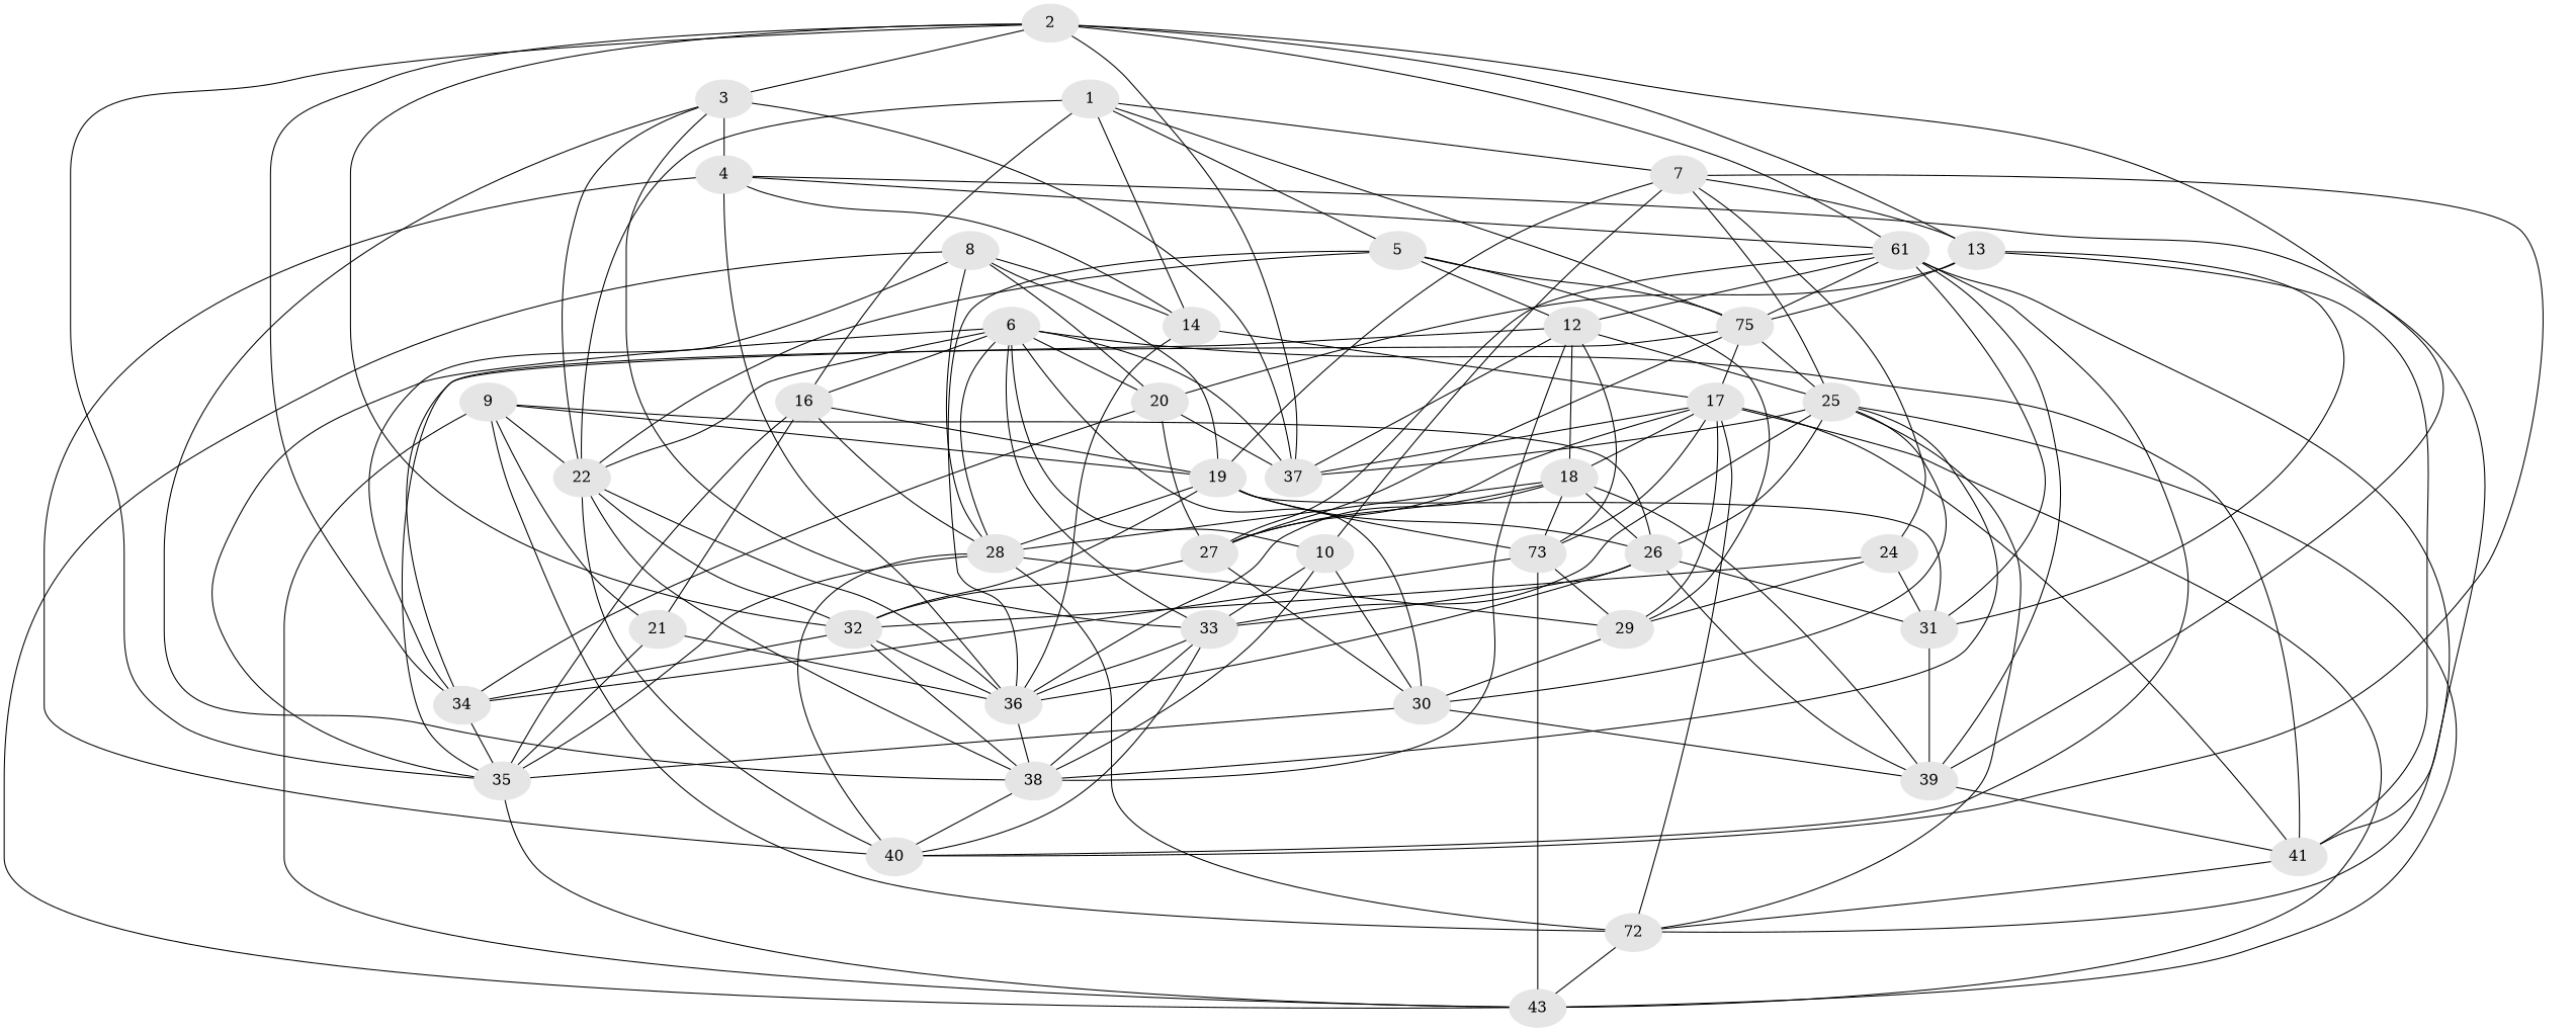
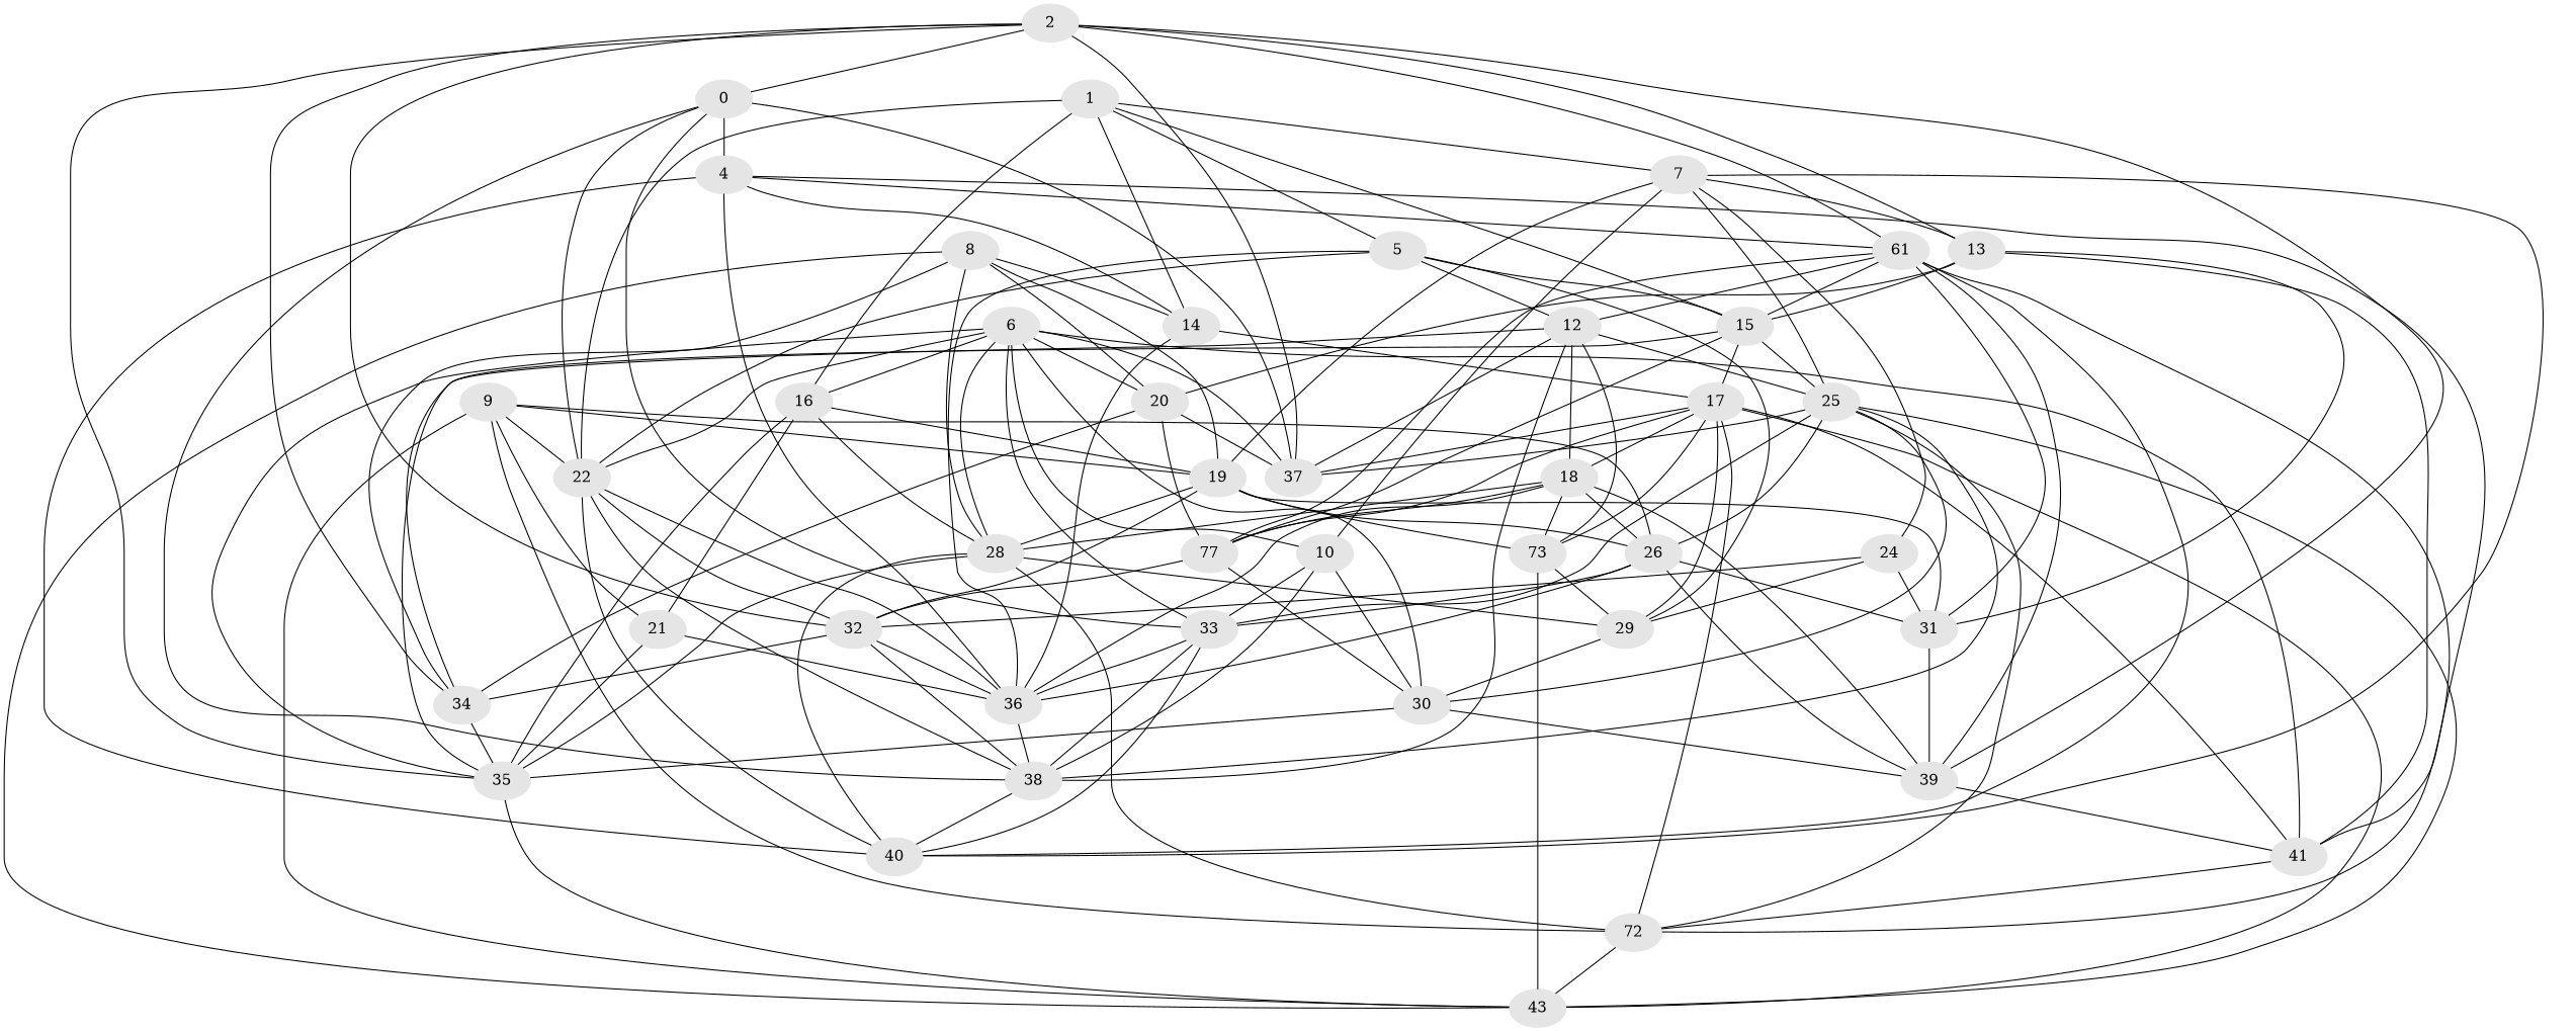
  graph {
    node [color=gray90 style=filled]
    edge [weight=1.0]
    1
    5
    7
    14
-   15 [label=75]
+   15
    16
    22
    36
    12
    29
    13
    40
    10
    19
    24
    25
    17
    35
-   27
+   27 [label=77]
    28
    21
    32
    38
    2
-   3
+   3 [label=0]
    n26 [label=61]
    34
    37
    39
    4
    33
    n32 [label=72]
    31
    41
    20
    43
    n37 [label=73]
    18
    30
    6
    26
    8
    9
    1 -- 5
    1 -- 7 [weight=2.0]
    1 -- 14
    1 -- 15
    1 -- 16 [weight=2.0]
    1 -- 22 [weight=3.0]
    5 -- 15
    5 -- 22
    5 -- 36
    5 -- 12
    5 -- 29
    7 -- 13
    7 -- 40
    7 -- 10
    7 -- 19
    7 -- 24
    7 -- 25
    14 -- 36
    14 -- 17
    15 -- 25
    15 -- 17
    15 -- 35
    15 -- 27
    16 -- 19
    16 -- 35 [weight=2.0]
    16 -- 28
    16 -- 21
    22 -- 36
    22 -- 40
    22 -- 32 [weight=2.0]
    22 -- 38
    36 -- 38
    12 -- 25
    12 -- 38
    12 -- 34
    12 -- 37
    12 -- n37
    12 -- 18
    29 -- 30 [weight=2.0]
    13 -- 15
    13 -- 31
    13 -- 41
    13 -- 20
    10 -- 38 [weight=2.0]
    10 -- 33
    10 -- 30
    19 -- 28
    19 -- 32
    19 -- 31 [weight=2.0]
    19 -- n37
    19 -- 26
    24 -- 29 [weight=2.0]
    24 -- 32
    24 -- 31 [weight=2.0]
    25 -- 38
    25 -- 37
    25 -- 33
    25 -- n32
    25 -- 43
    25 -- 30
    25 -- 26
    17 -- 29
    17 -- 27
    17 -- 37
    17 -- n32
    17 -- 41
    17 -- 43
    17 -- n37
    17 -- 18
    35 -- 43
    27 -- 32
    27 -- 30
    28 -- 29
    28 -- 40
    28 -- 35
    28 -- n32 [weight=2.0]
    21 -- 36
    21 -- 35
    32 -- 36
    32 -- 38
    32 -- 34 [weight=2.0]
    38 -- 40
    2 -- 13
    2 -- 35
    2 -- 32
    2 -- 3 [weight=2.0]
    2 -- n26
    2 -- 34
    2 -- 37 [weight=2.0]
    2 -- 39
    3 -- 22
    3 -- 38
    3 -- 37
    3 -- 4 [weight=2.0]
    3 -- 33 [weight=2.0]
    n26 -- 15
    n26 -- 12
    n26 -- 40
    n26 -- 27
    n26 -- 39
    n26 -- n32
    n26 -- 31
    34 -- 35
    39 -- 41
    4 -- 14
    4 -- 36
    4 -- 40 [weight=2.0]
    4 -- n26 [weight=2.0]
    4 -- 41
    33 -- 36
    33 -- 40
    33 -- 38
    n32 -- 43
    31 -- 39 [weight=2.0]
    41 -- n32
    20 -- 27
    20 -- 34
    20 -- 37
    n37 -- 29
-   n37 -- 34
    n37 -- 43 [weight=2.0]
    18 -- 36
    18 -- 27 [weight=2.0]
    18 -- 28
    18 -- 39
    18 -- n37
    18 -- 26
    30 -- 35
    30 -- 39
    6 -- 16
    6 -- 22
    6 -- 10
    6 -- 35
    6 -- 28
    6 -- 37
    6 -- 33
    6 -- 41
    6 -- 20
    6 -- 30
    26 -- 36
    26 -- 39
    26 -- 33 [weight=2.0]
    26 -- 31 [weight=2.0]
    8 -- 14
    8 -- 19
    8 -- 28
    8 -- 34
    8 -- 20
    8 -- 43
    9 -- 22
    9 -- 19
    9 -- 21
    9 -- n32
    9 -- 43
    9 -- 26
  }
